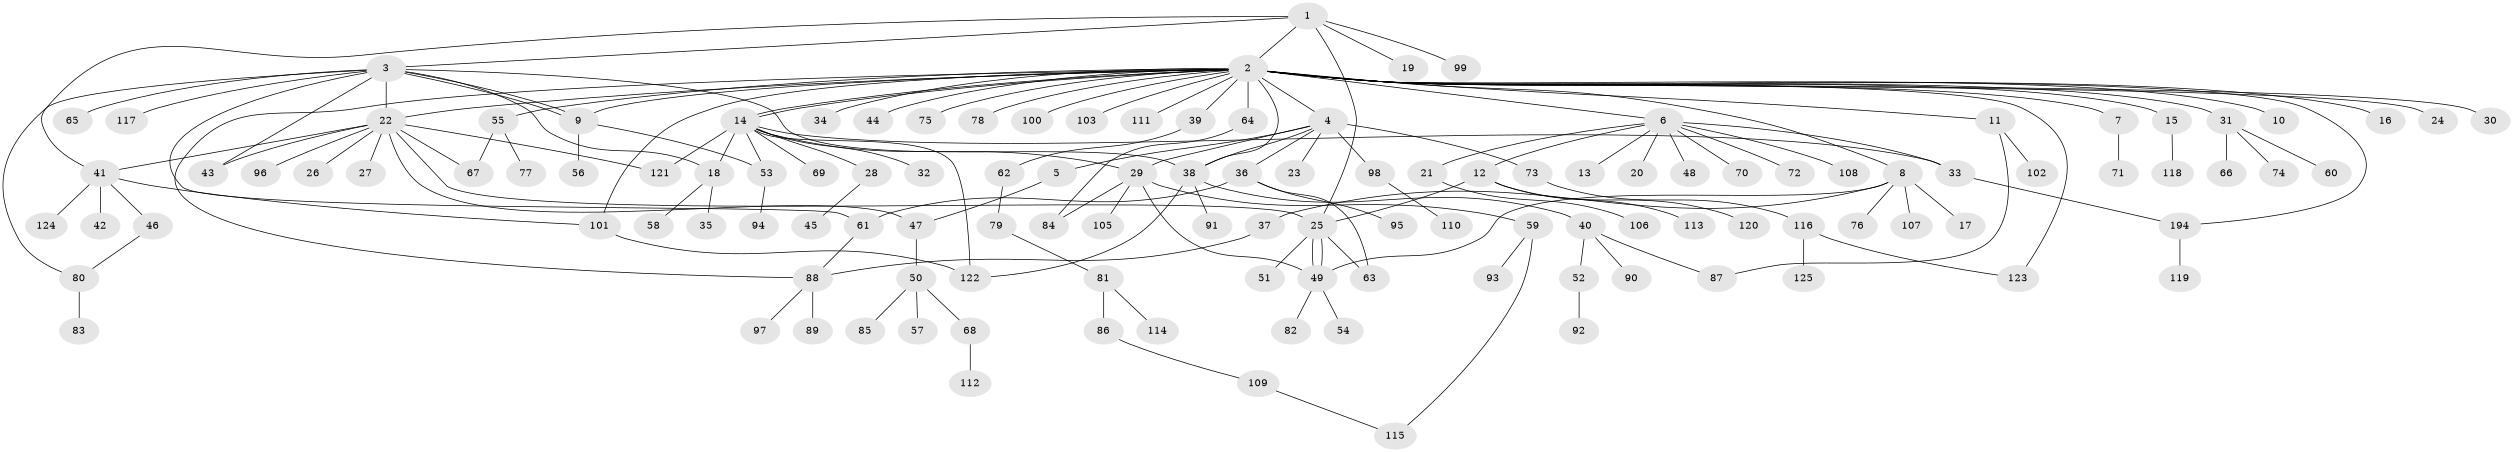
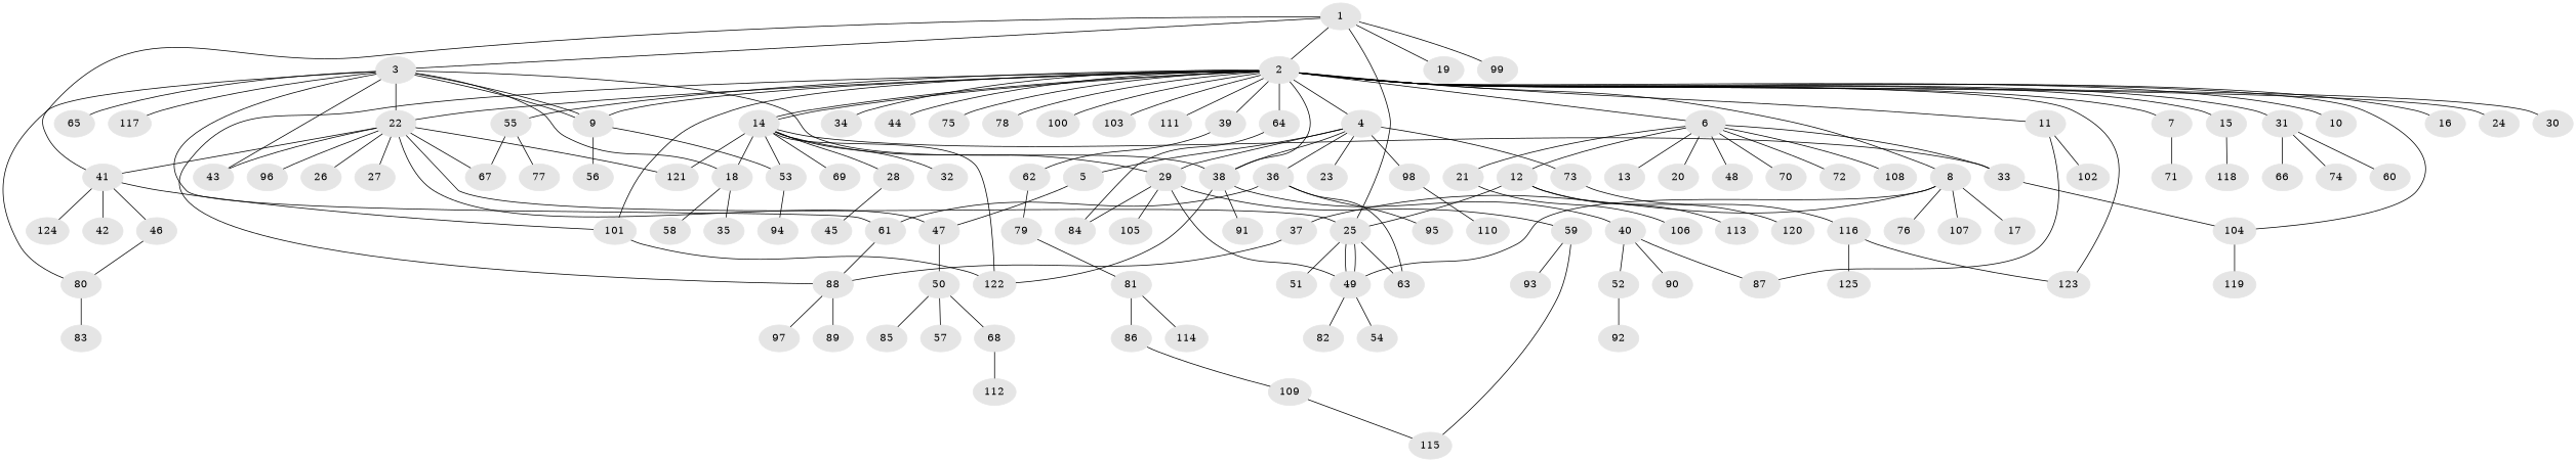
  graph {
    node [color=gray90 style=filled]
    1
    2
    3
    19
    25
    41
    99
    4
    6
    7
    8
    9
    10
    11
    14
    15
    16
    22
    24
    30
    31
    34
    38
    39
    44
    55
    64
    75
    78
    88
    100
    101
    103
-   104 [label=194]
+   104
    111
    123
    18
    43
    61
    65
    80
    117
    49
    51
    63
    42
    46
    124
    5
    23
    29
    36
    73
    98
    12
    13
    20
    21
    33
    48
    70
    72
    108
    71
    17
    37
    76
    107
    53
    56
    87
    102
    28
    32
    69
    121
    122
    118
    47
    96
    26
    27
    67
    60
    66
    74
    40
    91
    62
    77
    84
    89
    97
    119
    35
    58
    83
    59
    105
    95
    116
    110
    50
    113
    120
    106
    54
    82
    94
    45
    93
    115
    52
    90
    79
    92
    57
    68
    85
    112
    81
    125
    86
    114
    109
    1 -- 2
    1 -- 3
    1 -- 19
    1 -- 25
    1 -- 41
    1 -- 99
    2 -- 4
    2 -- 6
    2 -- 7
    2 -- 8
    2 -- 9
    2 -- 10
    2 -- 11
    2 -- 14
    2 -- 14
    2 -- 15
    2 -- 16
    2 -- 22
    2 -- 24
    2 -- 30
    2 -- 31
    2 -- 34
    2 -- 38
    2 -- 39
    2 -- 44
    2 -- 55
    2 -- 64
    2 -- 75
    2 -- 78
    2 -- 88
    2 -- 100
    2 -- 101
    2 -- 103
    2 -- 104
    2 -- 111
    2 -- 123
    3 -- 9
    3 -- 9
    3 -- 22
    3 -- 38
    3 -- 18
    3 -- 43
    3 -- 61
    3 -- 65
    3 -- 80
    3 -- 117
    25 -- 49
    25 -- 49
    25 -- 51
    25 -- 63
    41 -- 101
    41 -- 42
    41 -- 46
    41 -- 124
    4 -- 38
    4 -- 5
    4 -- 23
    4 -- 29
    4 -- 36
    4 -- 73
    4 -- 98
    6 -- 12
    6 -- 13
    6 -- 20
    6 -- 21
    6 -- 33
    6 -- 48
    6 -- 70
    6 -- 72
    6 -- 108
    7 -- 71
    8 -- 49
    8 -- 17
    8 -- 37
    8 -- 76
    8 -- 107
    9 -- 53
    9 -- 56
    11 -- 87
    11 -- 102
    14 -- 18
    14 -- 29
    14 -- 33
    14 -- 53
    14 -- 28
    14 -- 32
    14 -- 69
    14 -- 121
    14 -- 122
    15 -- 118
    22 -- 25
    22 -- 41
    22 -- 43
    22 -- 121
    22 -- 47
    22 -- 96
    22 -- 26
    22 -- 27
    22 -- 67
    31 -- 60
    31 -- 66
    31 -- 74
    38 -- 122
    38 -- 40
    38 -- 91
    39 -- 62
    55 -- 67
    55 -- 77
    64 -- 84
    88 -- 89
    88 -- 97
    101 -- 122
    104 -- 119
    18 -- 35
    18 -- 58
    61 -- 88
    80 -- 83
    49 -- 54
    49 -- 82
    46 -- 80
    5 -- 47
    29 -- 49
    29 -- 84
    29 -- 59
    29 -- 105
    36 -- 61
    36 -- 63
    36 -- 95
    73 -- 116
    98 -- 110
    12 -- 25
    12 -- 113
    12 -- 120
    21 -- 106
    33 -- 104
    37 -- 88
    53 -- 94
    28 -- 45
    47 -- 50
    40 -- 87
    40 -- 52
    40 -- 90
    62 -- 79
    59 -- 93
    59 -- 115
    116 -- 123
    116 -- 125
    50 -- 57
    50 -- 68
    50 -- 85
    52 -- 92
    79 -- 81
    68 -- 112
    81 -- 86
    81 -- 114
    86 -- 109
    109 -- 115
  }
